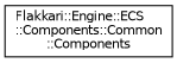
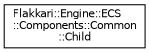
  digraph {
    rankdir=LR
-   n1 [color=black fillcolor=white fontname=Helvetica fontsize=10 height=0.2 label="Flakkari::Engine::ECS\l::Components::Common\l::Components" shape=record style=filled width=0.4]
+   n1 [color=black fillcolor=white fontname=Helvetica fontsize=10 height=0.2 label="Flakkari::Engine::ECS\l::Components::Common\l::Child" shape=record style=filled width=0.4]
  }
